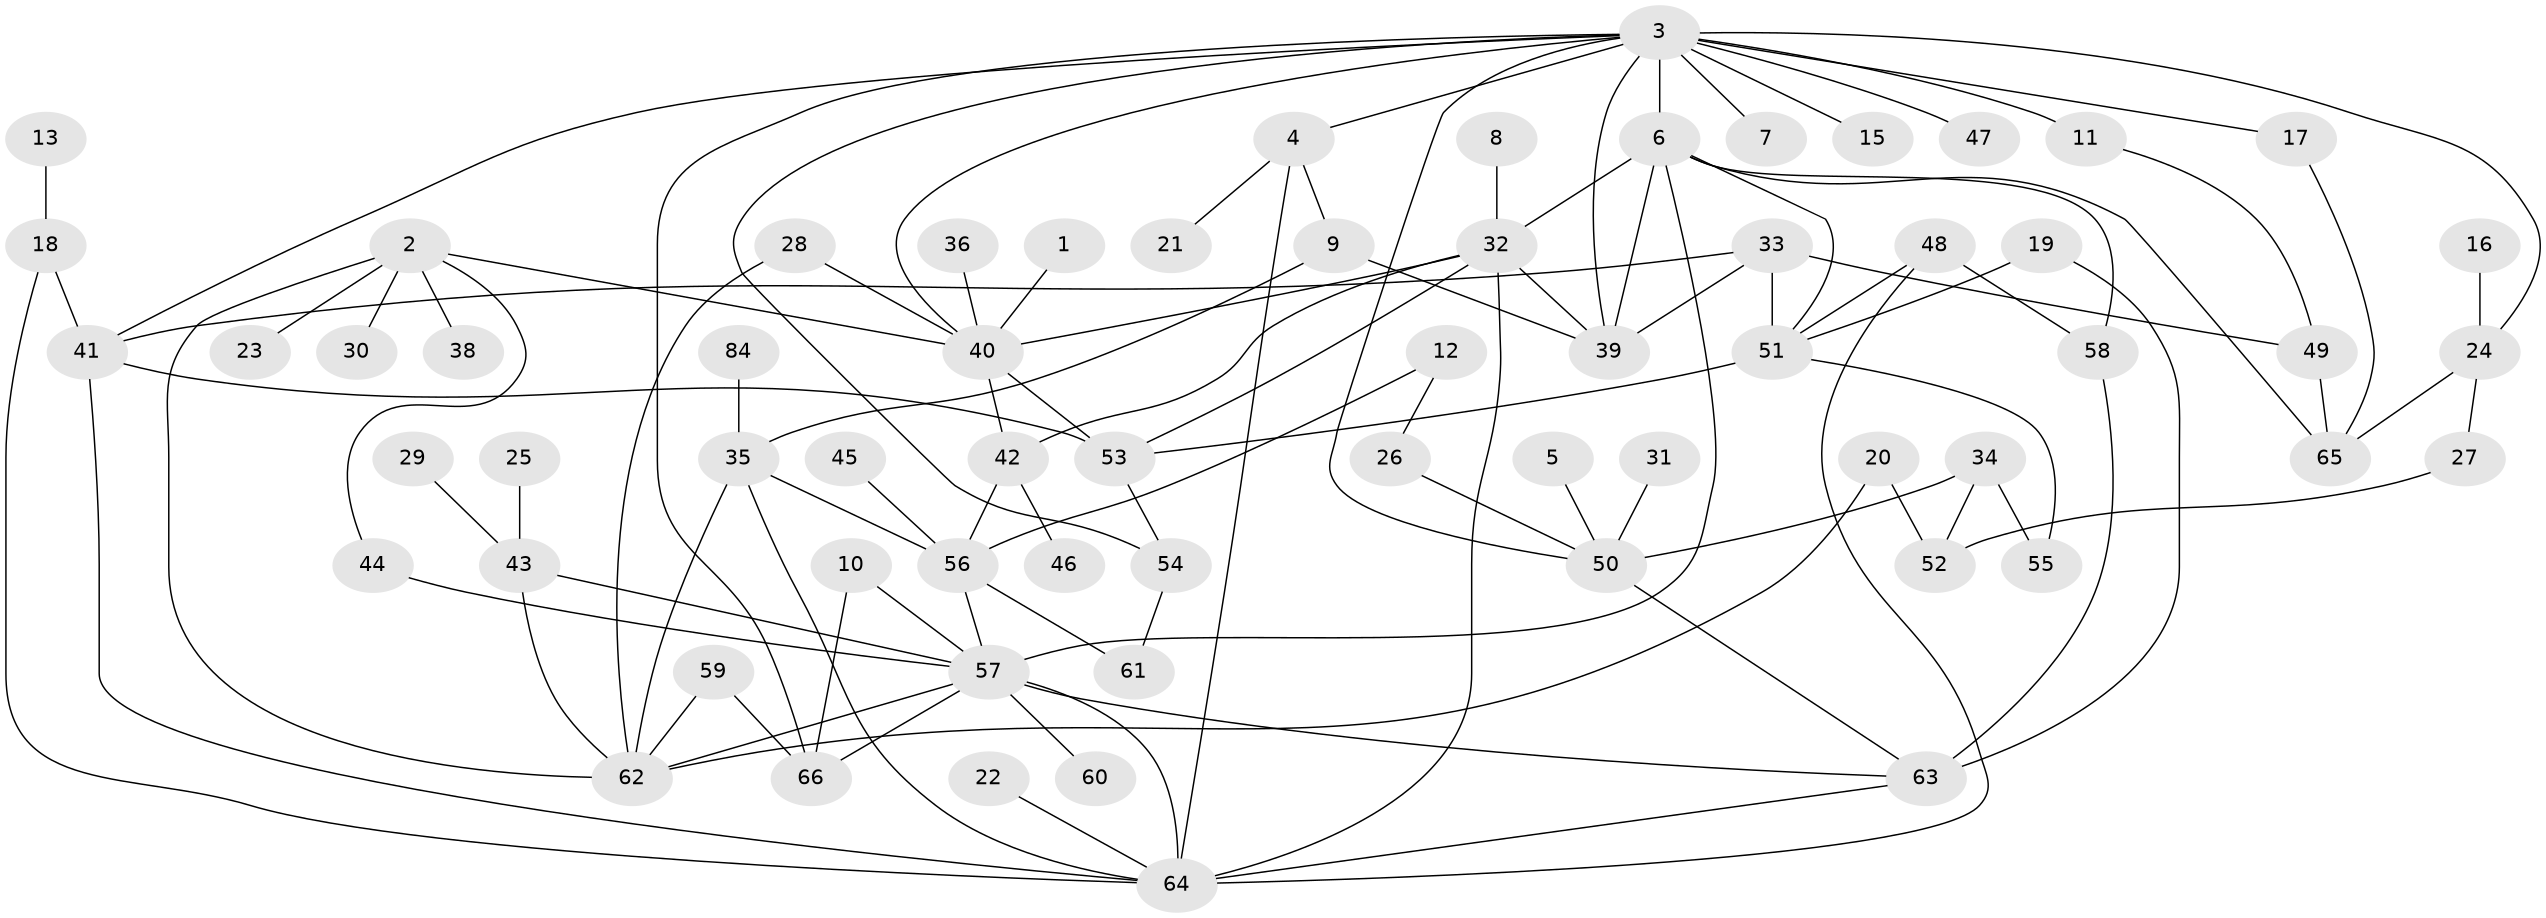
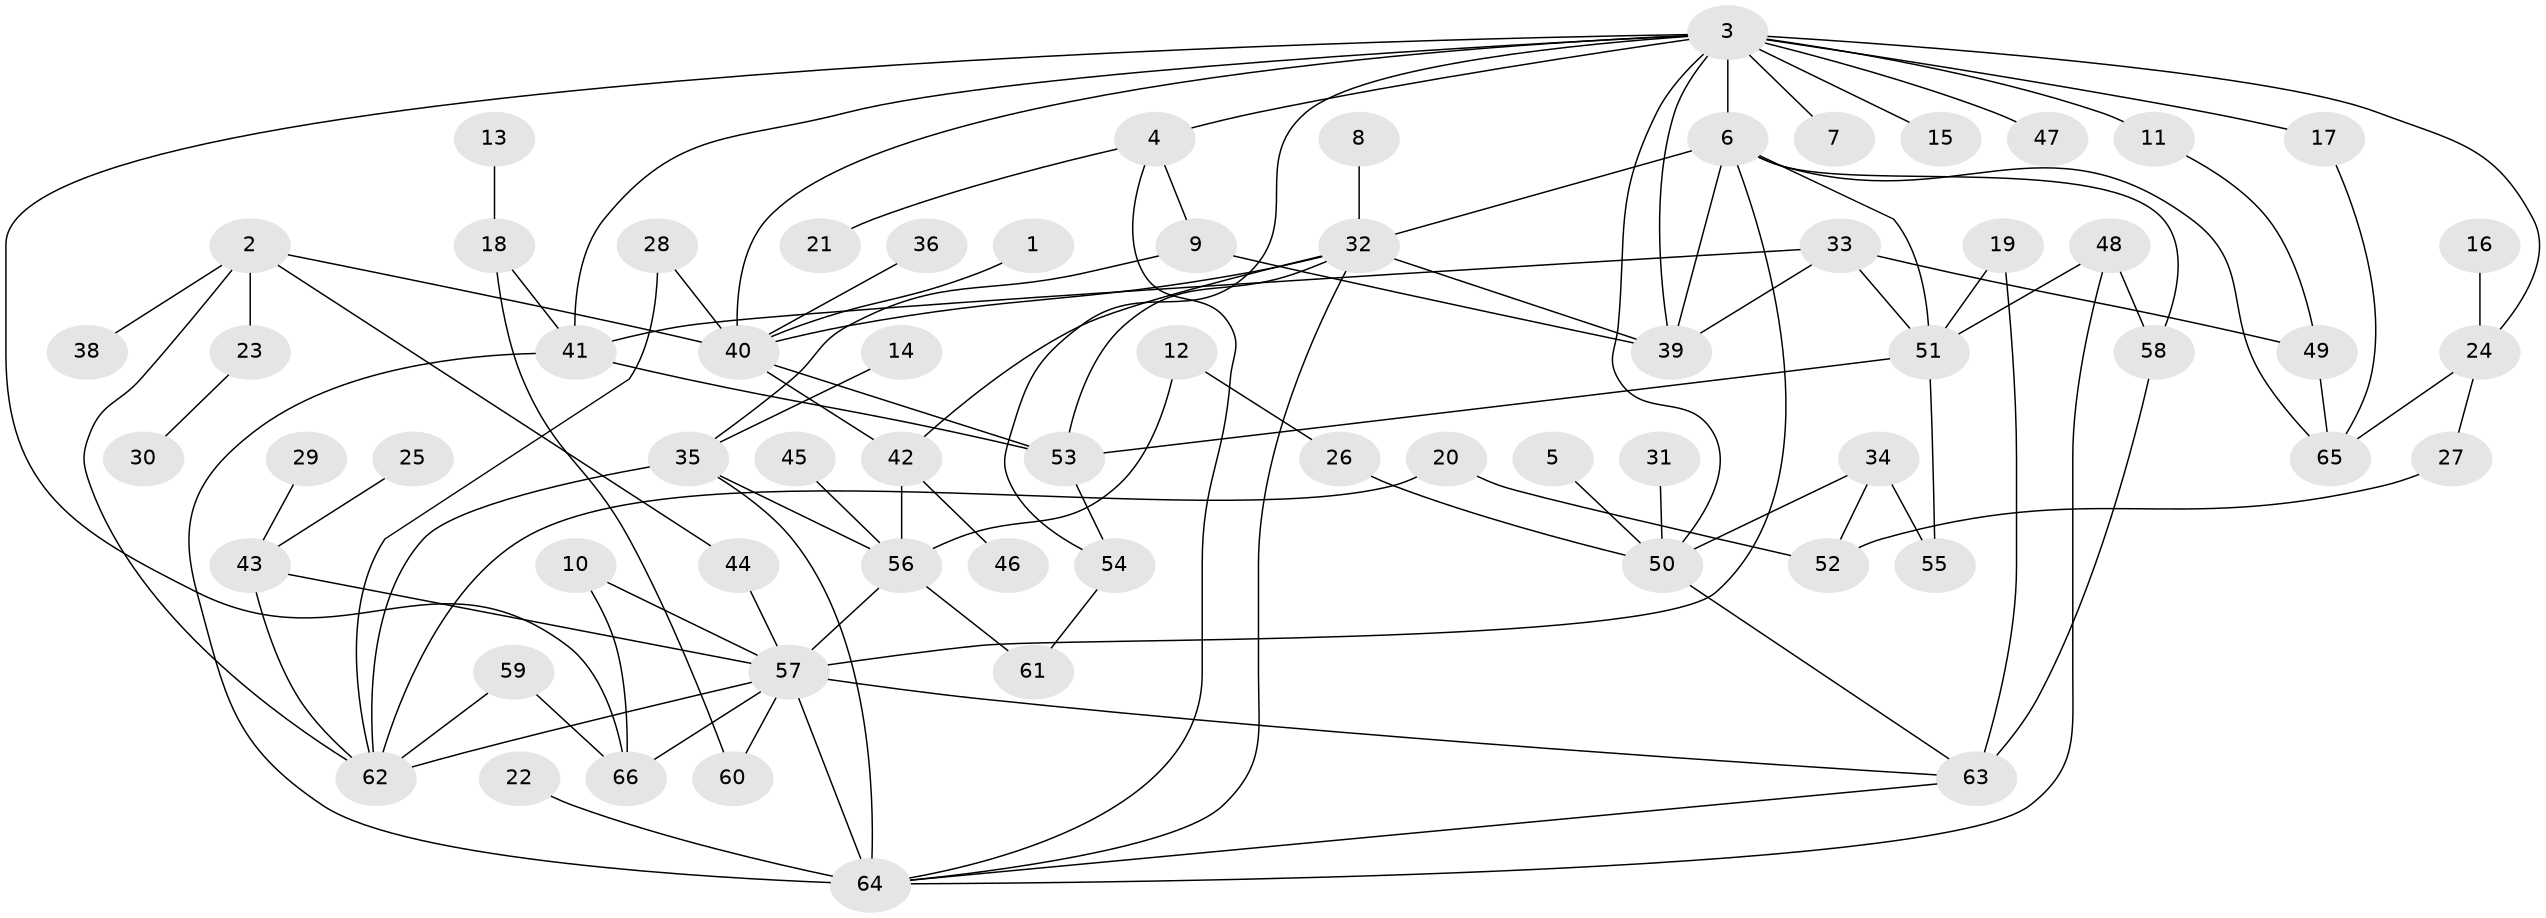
  graph {
    fontname="DejaVu Sans"
    node [color=gray90 fontname="DejaVu Sans" style=filled]
    edge [fontname="DejaVu Sans" weight=1.0]
    1
    40
    42
    53
    2
    23
    30
    38
    62
    44
    25
    43
    3
    4
    6
    7
    11
    15
    17
    24
    39
    41
    47
    50
    54
    66
    9
    21
    64
    32
    51
    57
    58
    65
    49
    27
    63
    61
    35
    5
    55
    60
    8
    56
    10
    12
    26
    13
    18
-   14 [label=84]
+   14
    16
    19
    20
    52
    22
    28
    29
    31
    46
    33
    34
    36
    45
    48
    59
    1 -- 40
    40 -- 42
    40 -- 53
    42 -- 56
    42 -- 46
    53 -- 54
    2 -- 40
    2 -- 23
-   2 -- 30
+   23 -- 30
    2 -- 38
    2 -- 62
    2 -- 44
    44 -- 57
    25 -- 43
    43 -- 62
    43 -- 57
    3 -- 40
    3 -- 4
    3 -- 6
    3 -- 7
    3 -- 11 [weight=2.0]
    3 -- 15
    3 -- 17
    3 -- 24
    3 -- 39
    3 -- 41
    3 -- 47
    3 -- 50
    3 -- 54
    3 -- 66
    4 -- 9
    4 -- 21
    4 -- 64
    6 -- 39
    6 -- 32
    6 -- 51
    6 -- 57
    6 -- 58
    6 -- 65
    11 -- 49
    17 -- 65
    24 -- 65
    24 -- 27
    41 -- 53
    41 -- 64
    50 -- 63
    54 -- 61
    9 -- 39
    9 -- 35
    32 -- 40
    32 -- 42
    32 -- 53
    32 -- 39
    32 -- 64
    51 -- 53
    51 -- 55
    57 -- 62
    57 -- 66
    57 -- 64 [weight=2.0]
    57 -- 63
    57 -- 60
    58 -- 63
    49 -- 65
    27 -- 52
    63 -- 64
    35 -- 62
    35 -- 64
    35 -- 56
    5 -- 50
    8 -- 32
    56 -- 57
    56 -- 61
    10 -- 66
    10 -- 57
    12 -- 56
    12 -- 26
    26 -- 50
    13 -- 18
    18 -- 41
-   18 -- 64
+   18 -- 60
    14 -- 35
    16 -- 24
    19 -- 51
    19 -- 63 [weight=2.0]
    20 -- 62
    20 -- 52
    22 -- 64
    28 -- 40
    28 -- 62
    29 -- 43
    31 -- 50
    33 -- 39
    33 -- 41
    33 -- 51
    33 -- 49
    34 -- 50
    34 -- 55
    34 -- 52
    36 -- 40
    45 -- 56
    48 -- 64
    48 -- 51
    48 -- 58
    59 -- 62
    59 -- 66
  }
